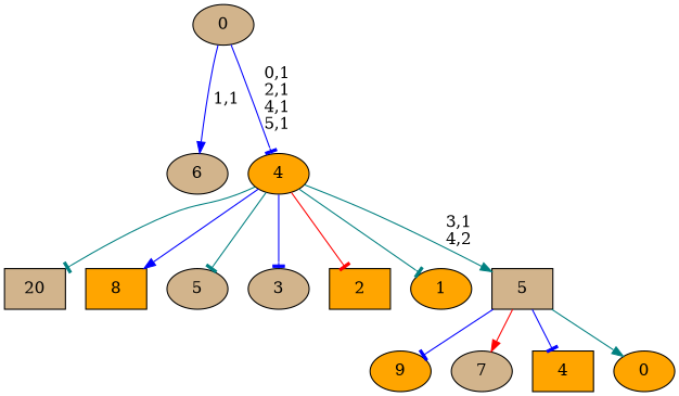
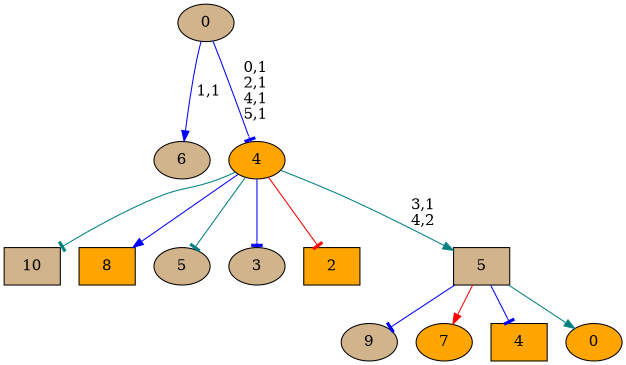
  digraph {
    node [fillcolor=tan shape=ellipse style=filled]
    edge [arrowhead=tee color=blue]
-   n1 [label=20 shape=box]
-   n2 [fillcolor=orange label=9]
+   n1 [label=10 shape=box]
+   n2 [label=9]
    n3 [fillcolor=orange label=8 shape=box]
-   n4 [label=7]
+   n4 [fillcolor=orange label=7]
    n5 [label=6]
    n6 [label=5]
    n7 [fillcolor=orange label=4 shape=box]
    n8 [label=3]
    n9 [fillcolor=orange label=2 shape=box]
-   n10 [fillcolor=orange label=1]
    n11 [fillcolor=orange label=0]
    5 [shape=box]
    4 [fillcolor=orange]
    0
    5 -> n2
    5 -> n4 [arrowhead=normal color=red]
    5 -> n7
    5 -> n11 [arrowhead=normal color=teal]
    4 -> n1 [color=teal]
    4 -> n3 [arrowhead=normal]
    4 -> n6 [color=teal]
    4 -> n8
    4 -> n9 [color=red]
-   4 -> n10 [color=teal]
    4 -> 5 [arrowhead=normal color=teal label="3,1\n4,2"]
    0 -> n5 [arrowhead=normal label="1,1"]
    0 -> 4 [label="0,1\n2,1\n4,1\n5,1"]
  }
